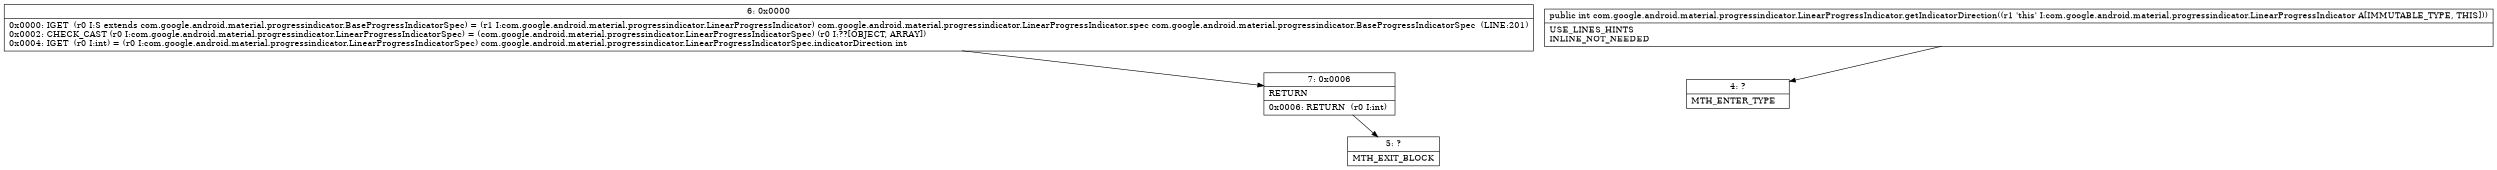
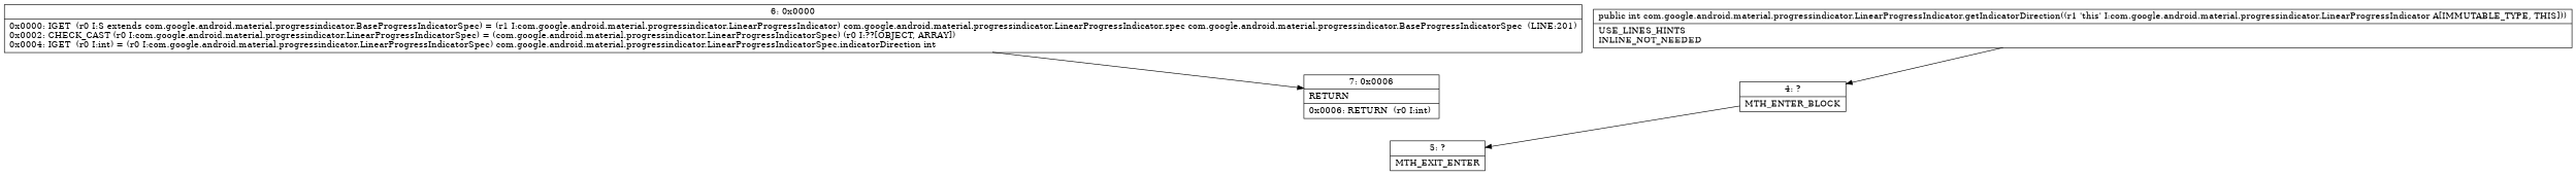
  digraph {
    node [shape=record]
-   n1 [label="{4\:\ ?|MTH_ENTER_TYPE\l}"]
+   n1 [label="{4\:\ ?|MTH_ENTER_BLOCK\l}"]
    n2 [label="{6\:\ 0x0000|0x0000: IGET  (r0 I:S extends com.google.android.material.progressindicator.BaseProgressIndicatorSpec) = (r1 I:com.google.android.material.progressindicator.LinearProgressIndicator) com.google.android.material.progressindicator.LinearProgressIndicator.spec com.google.android.material.progressindicator.BaseProgressIndicatorSpec  (LINE:201)\l0x0002: CHECK_CAST (r0 I:com.google.android.material.progressindicator.LinearProgressIndicatorSpec) = (com.google.android.material.progressindicator.LinearProgressIndicatorSpec) (r0 I:??[OBJECT, ARRAY]) \l0x0004: IGET  (r0 I:int) = (r0 I:com.google.android.material.progressindicator.LinearProgressIndicatorSpec) com.google.android.material.progressindicator.LinearProgressIndicatorSpec.indicatorDirection int \l}"]
    n3 [label="{7\:\ 0x0006|RETURN\l|0x0006: RETURN  (r0 I:int) \l}"]
-   n4 [label="{5\:\ ?|MTH_EXIT_BLOCK\l}"]
+   n4 [label="{5\:\ ?|MTH_EXIT_ENTER\l}"]
    n5 [label="{public int com.google.android.material.progressindicator.LinearProgressIndicator.getIndicatorDirection((r1 'this' I:com.google.android.material.progressindicator.LinearProgressIndicator A[IMMUTABLE_TYPE, THIS]))  | USE_LINES_HINTS\lINLINE_NOT_NEEDED\l}"]
    n2 -> n3
-   n3 -> n4
+   n1 -> n4
    n5 -> n1
  }
